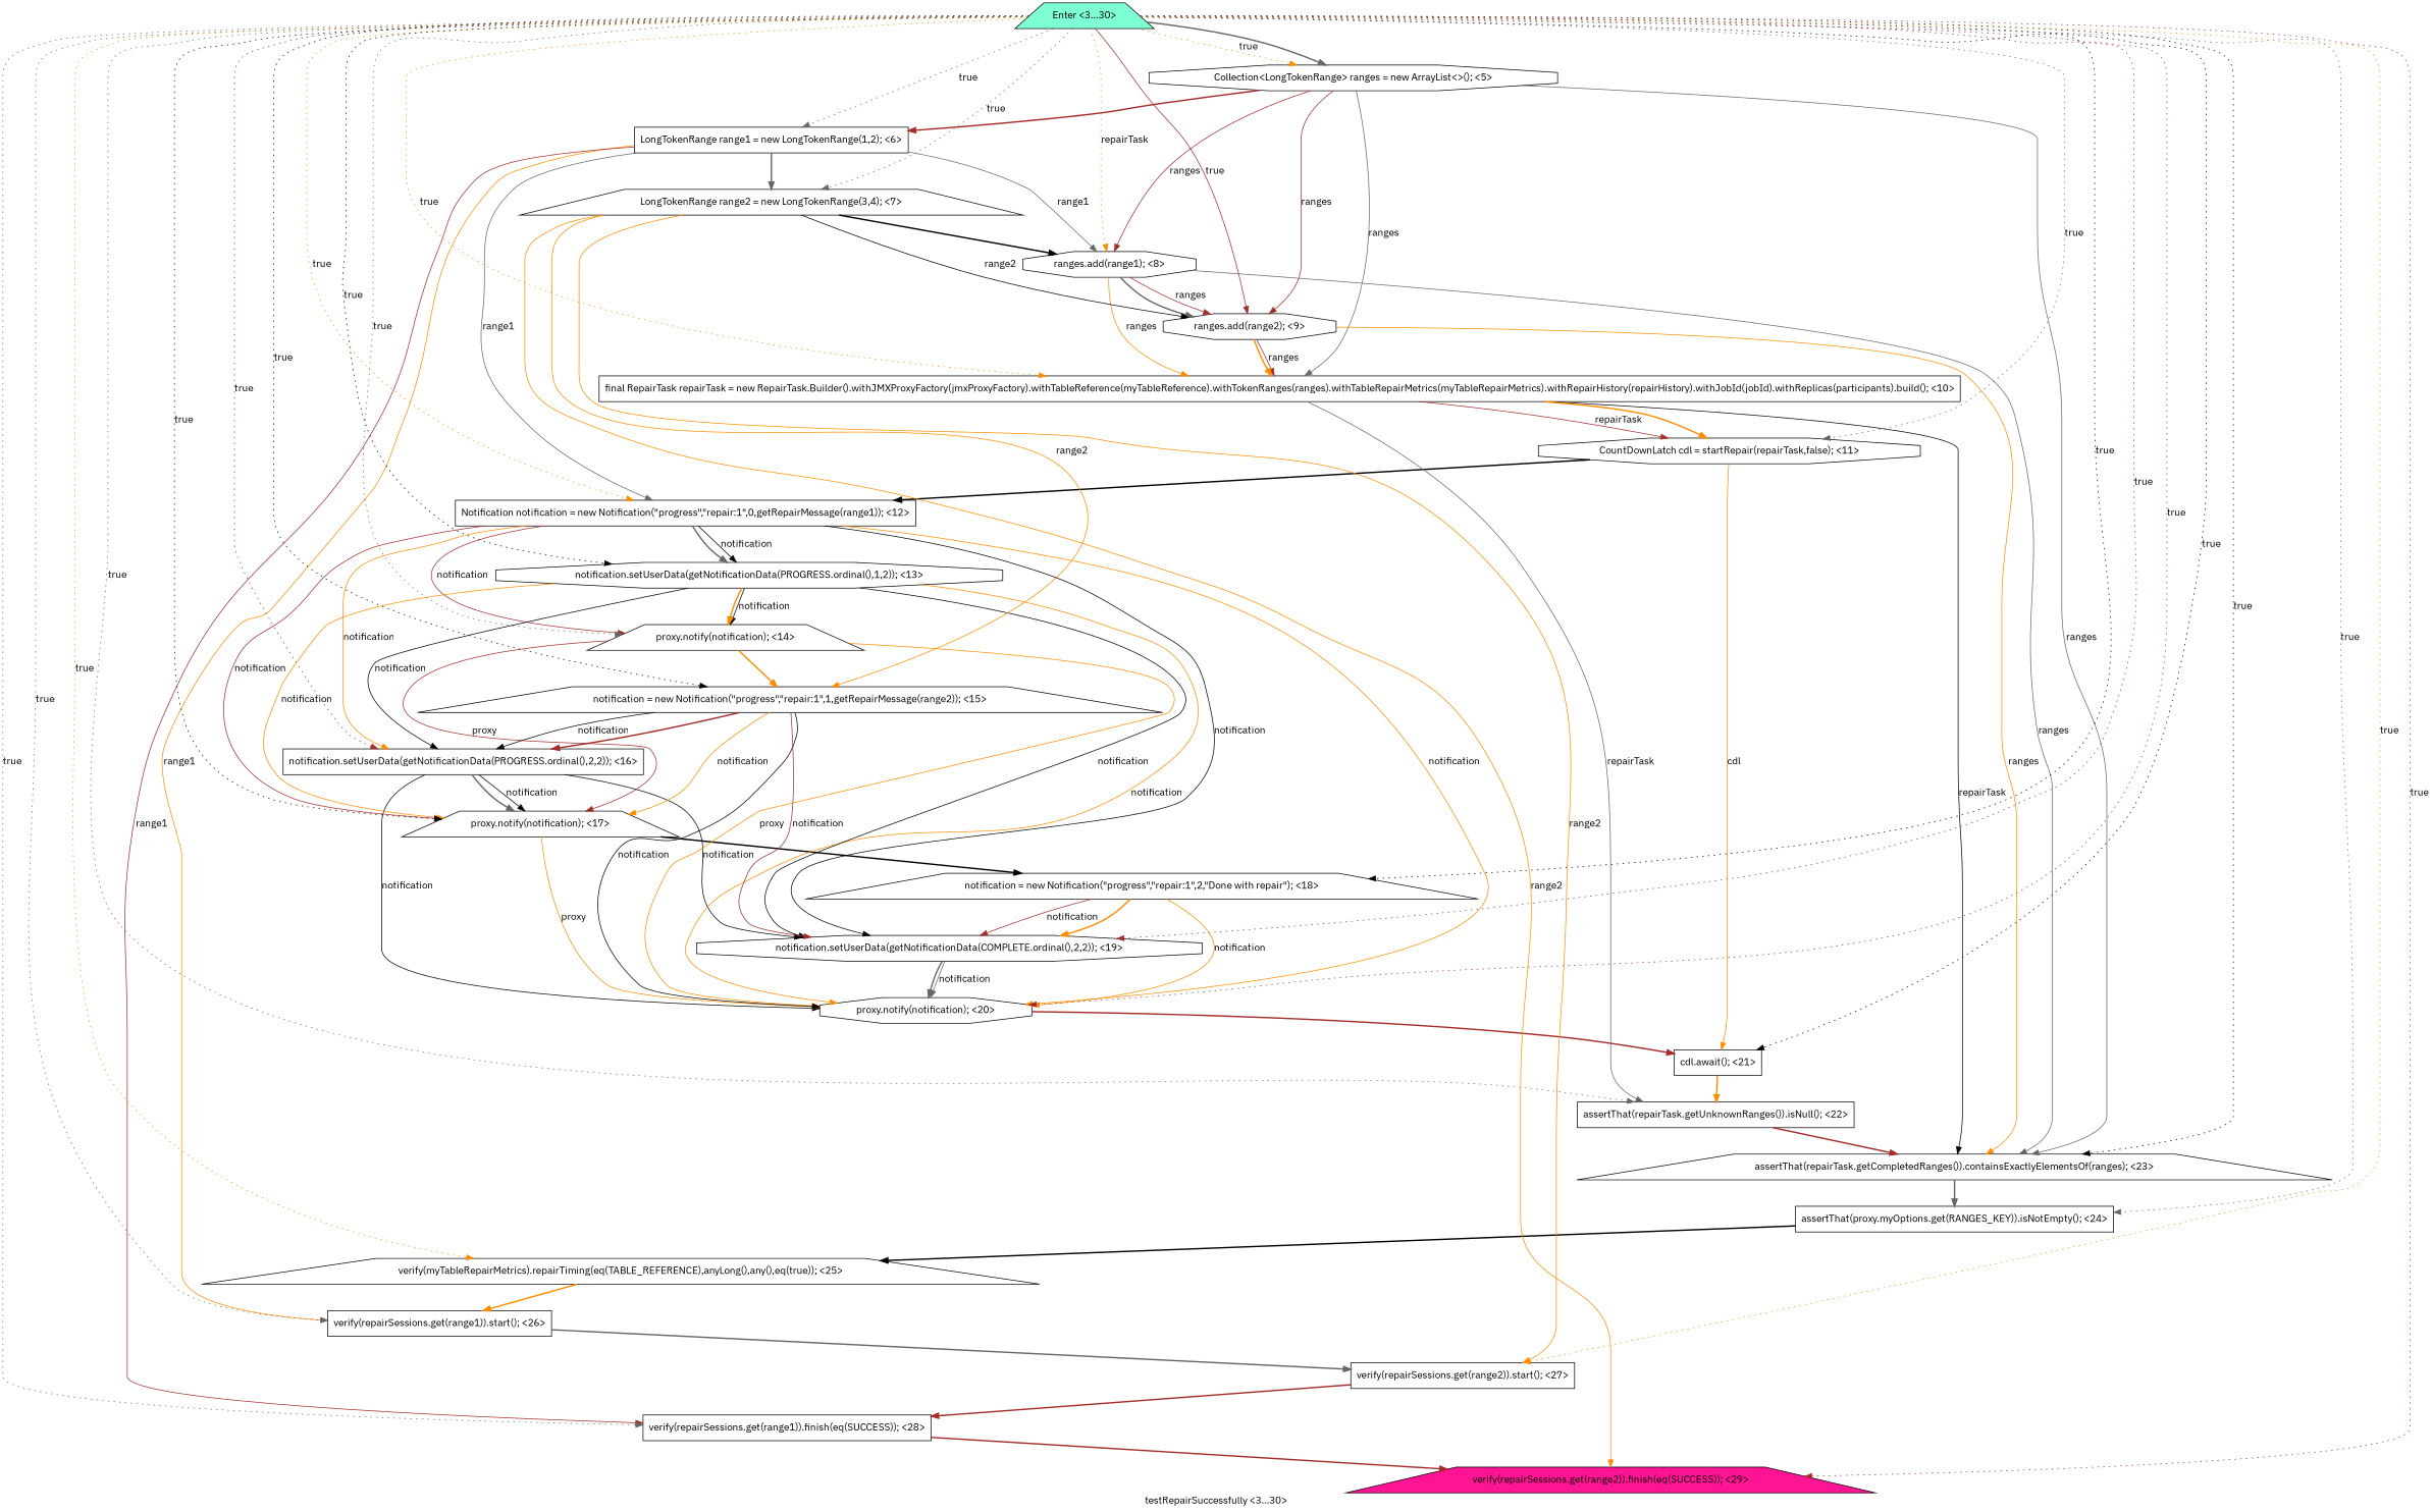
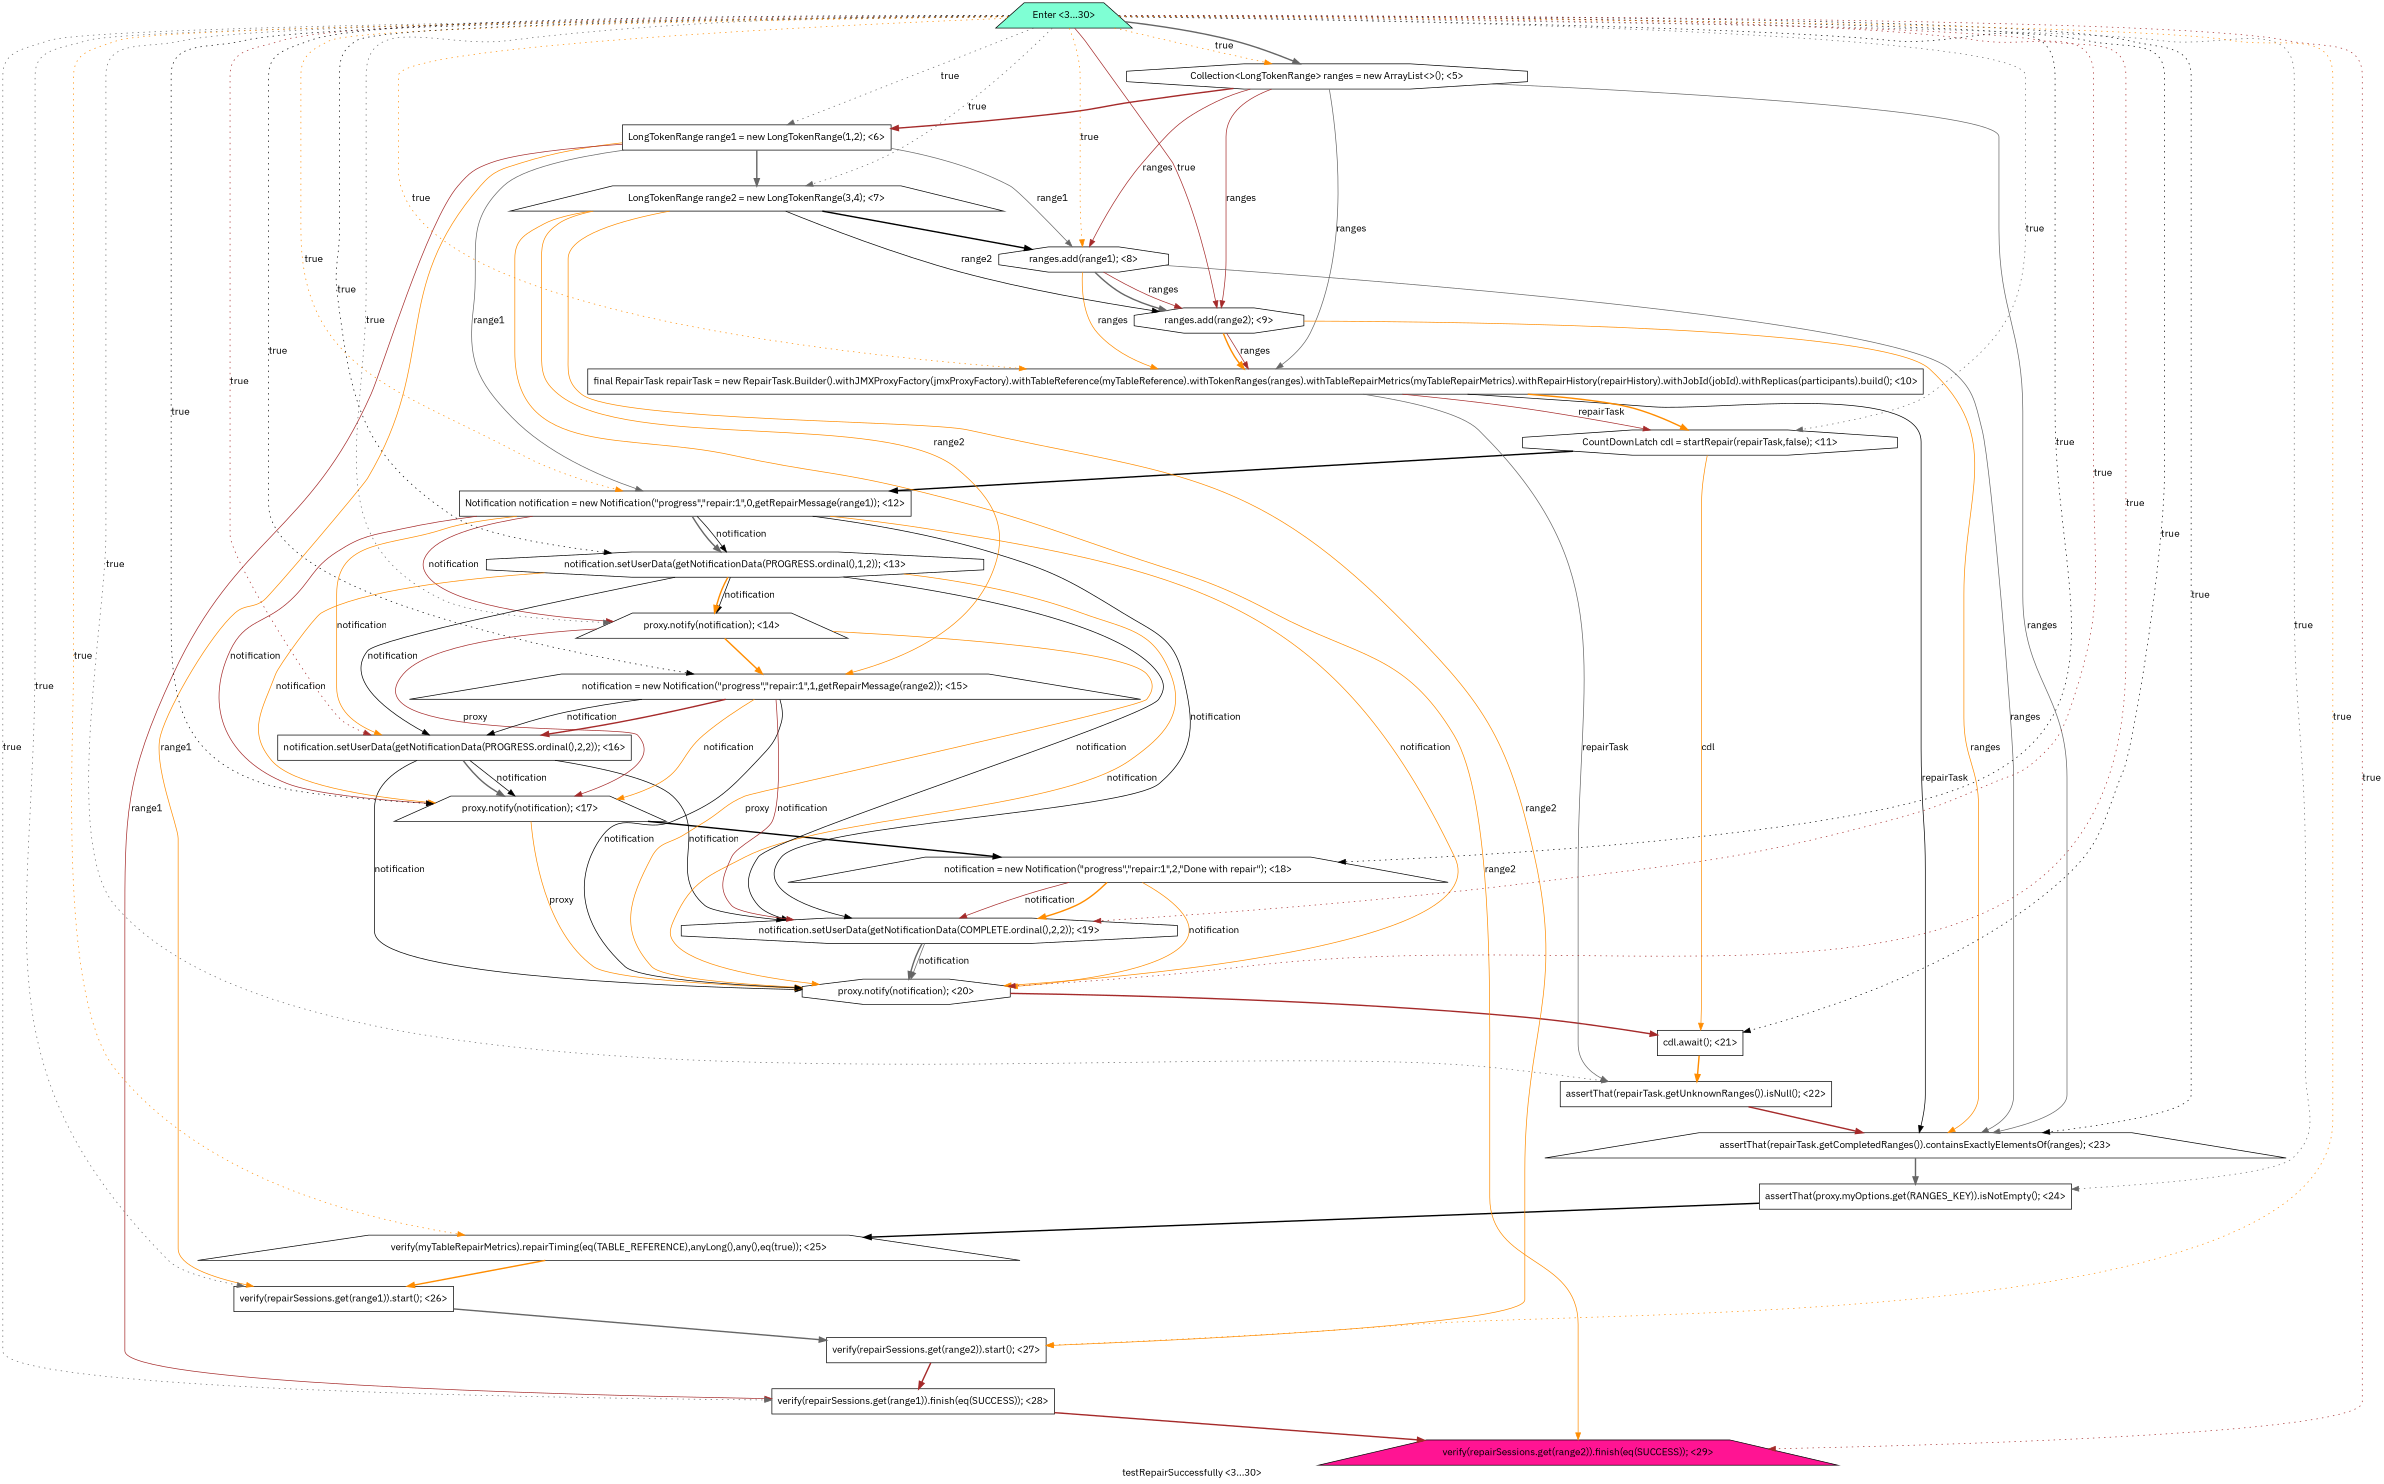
  digraph {
    fontname="IBM Plex Sans"
    label="testRepairSuccessfully <3...30>"
    node [fillcolor=white fontname="IBM Plex Sans" shape=box style=filled]
    edge [color=darkorange fontname="IBM Plex Sans" style=solid]
    n1 [label="notification.setUserData(getNotificationData(PROGRESS.ordinal(),2,2)); <16>"]
    n2 [label="proxy.notify(notification); <17>" shape=trapezium]
    n3 [label="proxy.notify(notification); <20>" shape=octagon]
    n4 [label="notification.setUserData(getNotificationData(COMPLETE.ordinal(),2,2)); <19>" shape=octagon]
    n5 [label="notification = new Notification(\"progress\",\"repair:1\",2,\"Done with repair\"); <18>" shape=trapezium]
    n6 [label="cdl.await(); <21>"]
    n7 [label="assertThat(repairTask.getUnknownRanges()).isNull(); <22>"]
    n8 [label="assertThat(repairTask.getCompletedRanges()).containsExactlyElementsOf(ranges); <23>" shape=trapezium]
    n9 [label="CountDownLatch cdl = startRepair(repairTask,false); <11>" shape=octagon]
    n10 [label="Notification notification = new Notification(\"progress\",\"repair:1\",0,getRepairMessage(range1)); <12>"]
    n11 [label="proxy.notify(notification); <14>" shape=trapezium]
    n12 [label="notification.setUserData(getNotificationData(PROGRESS.ordinal(),1,2)); <13>" shape=octagon]
    n13 [label="Collection<LongTokenRange> ranges = new ArrayList<>(); <5>" shape=octagon]
    n14 [label="final RepairTask repairTask = new RepairTask.Builder().withJMXProxyFactory(jmxProxyFactory).withTableReference(myTableReference).withTokenRanges(ranges).withTableRepairMetrics(myTableRepairMetrics).withRepairHistory(repairHistory).withJobId(jobId).withReplicas(participants).build(); <10>"]
    n15 [label="ranges.add(range2); <9>" shape=octagon]
    n16 [label="LongTokenRange range1 = new LongTokenRange(1,2); <6>"]
    n17 [label="ranges.add(range1); <8>" shape=octagon]
    n18 [label="assertThat(proxy.myOptions.get(RANGES_KEY)).isNotEmpty(); <24>"]
    n19 [label="verify(repairSessions.get(range1)).start(); <26>"]
    n20 [label="verify(repairSessions.get(range1)).finish(eq(SUCCESS)); <28>"]
    n21 [label="LongTokenRange range2 = new LongTokenRange(3,4); <7>" shape=trapezium]
    n22 [fillcolor=deeppink label="verify(repairSessions.get(range2)).finish(eq(SUCCESS)); <29>" shape=trapezium]
    n23 [label="verify(myTableRepairMetrics).repairTiming(eq(TABLE_REFERENCE),anyLong(),any(),eq(true)); <25>" shape=trapezium]
    n24 [label="verify(repairSessions.get(range2)).start(); <27>"]
    n25 [label="notification = new Notification(\"progress\",\"repair:1\",1,getRepairMessage(range2)); <15>" shape=trapezium]
    n26 [fillcolor=aquamarine label="Enter <3...30>" shape=trapezium]
    n1 -> n2 [color=black label=notification]
    n1 -> n2 [color=gray40 style=bold]
    n1 -> n3 [color=black label=notification]
    n1 -> n4 [color=black label=notification]
    n2 -> n3 [label=proxy]
    n2 -> n5 [color=black style=bold]
    n3 -> n6 [color=brown style=bold]
    n4 -> n3 [color=gray40 label=notification]
    n4 -> n3 [color=gray40 style=bold]
    n5 -> n3 [label=notification]
    n5 -> n4 [color=brown label=notification]
    n5 -> n4 [style=bold]
    n6 -> n7 [style=bold]
    n7 -> n8 [color=brown style=bold]
    n8 -> n18 [color=gray40 style=bold]
    n9 -> n6 [label=cdl]
    n9 -> n10 [color=black style=bold]
    n10 -> n1 [label=notification]
    n10 -> n2 [color=brown label=notification]
    n10 -> n3 [label=notification]
    n10 -> n4 [color=black label=notification]
    n10 -> n11 [color=brown label=notification]
    n10 -> n12 [color=black label=notification]
    n10 -> n12 [color=gray40 style=bold]
    n11 -> n2 [color=brown label=proxy]
    n11 -> n3 [label=proxy]
    n11 -> n25 [style=bold]
    n12 -> n1 [color=black label=notification]
    n12 -> n2 [label=notification]
    n12 -> n3 [label=notification]
    n12 -> n4 [color=black label=notification]
    n12 -> n11 [color=black label=notification]
    n12 -> n11 [style=bold]
    n13 -> n8 [color=gray40 label=ranges]
    n13 -> n14 [color=gray40 label=ranges]
    n13 -> n15 [color=brown label=ranges]
    n13 -> n16 [color=brown style=bold]
    n13 -> n17 [color=brown label=ranges]
    n14 -> n7 [color=gray40 label=repairTask]
    n14 -> n8 [color=black label=repairTask]
    n14 -> n9 [color=brown label=repairTask]
    n14 -> n9 [style=bold]
    n15 -> n8 [label=ranges]
    n15 -> n14 [color=brown label=ranges]
    n15 -> n14 [style=bold]
    n16 -> n10 [color=gray40 label=range1]
    n16 -> n17 [color=gray40 label=range1]
    n16 -> n19 [label=range1]
    n16 -> n20 [color=brown label=range1]
    n16 -> n21 [color=gray40 style=bold]
    n17 -> n8 [color=gray40 label=ranges]
    n17 -> n14 [label=ranges]
    n17 -> n15 [color=brown label=ranges]
    n17 -> n15 [color=gray40 style=bold]
    n18 -> n23 [color=black style=bold]
    n19 -> n24 [color=gray40 style=bold]
    n20 -> n22 [color=brown style=bold]
    n21 -> n15 [color=black label=range2]
    n21 -> n17 [color=black style=bold]
    n21 -> n22 [label=range2]
    n21 -> n24 [label=range2]
    n21 -> n25 [label=range2]
    n23 -> n19 [style=bold]
    n24 -> n20 [color=brown style=bold]
    n25 -> n1 [color=black label=notification]
    n25 -> n1 [color=brown style=bold]
    n25 -> n2 [label=notification]
    n25 -> n3 [color=black label=notification]
    n25 -> n4 [color=brown label=notification]
    n26 -> n1 [color=brown label=true style=dotted]
    n26 -> n2 [color=black label=true style=dotted]
    n26 -> n3 [color=brown label=true style=dotted]
    n26 -> n4 [color=brown label=true style=dotted]
    n26 -> n5 [color=black label=true style=dotted]
    n26 -> n6 [color=black label=true style=dotted]
    n26 -> n7 [color=gray40 label=true style=dotted]
    n26 -> n8 [color=black label=true style=dotted]
    n26 -> n9 [color=gray40 label=true style=dotted]
    n26 -> n10 [label=true style=dotted]
    n26 -> n11 [color=gray40 label=true style=dotted]
    n26 -> n12 [color=black label=true style=dotted]
    n26 -> n13 [label=true style=dotted]
    n26 -> n13 [color=gray40 style=bold]
    n26 -> n14 [label=true style=dotted]
    n26 -> n15 [color=brown label=true]
    n26 -> n16 [color=gray40 label=true style=dotted]
-   n26 -> n17 [label=repairTask style=dotted]
+   n26 -> n17 [label=true style=dotted]
    n26 -> n18 [color=gray40 label=true style=dotted]
    n26 -> n19 [color=gray40 label=true style=dotted]
    n26 -> n20 [color=gray40 label=true style=dotted]
    n26 -> n21 [color=gray40 label=true style=dotted]
    n26 -> n22 [color=brown label=true style=dotted]
    n26 -> n23 [label=true style=dotted]
    n26 -> n24 [label=true style=dotted]
    n26 -> n25 [color=black label=true style=dotted]
  }
